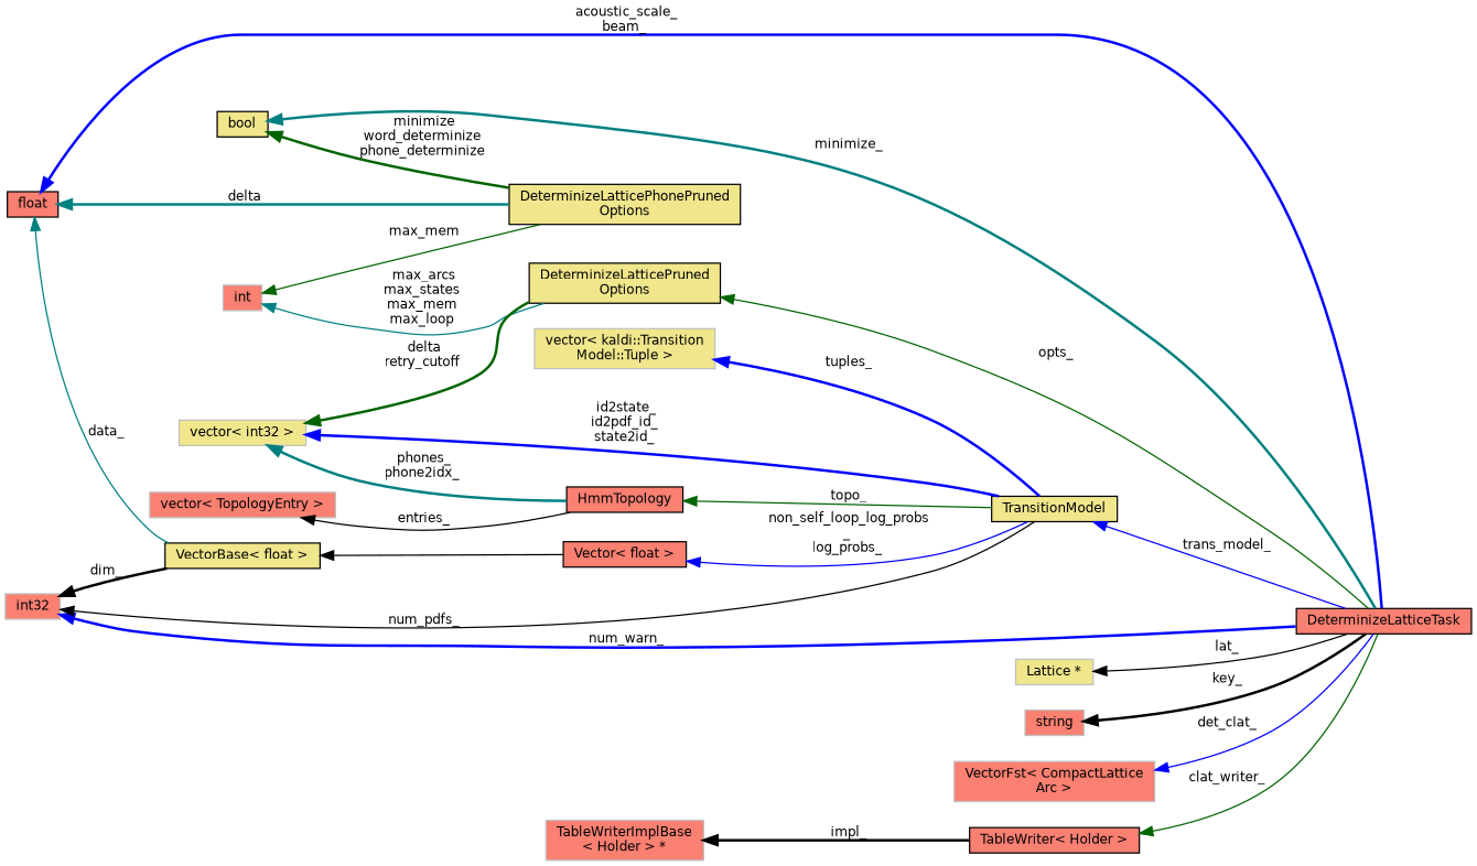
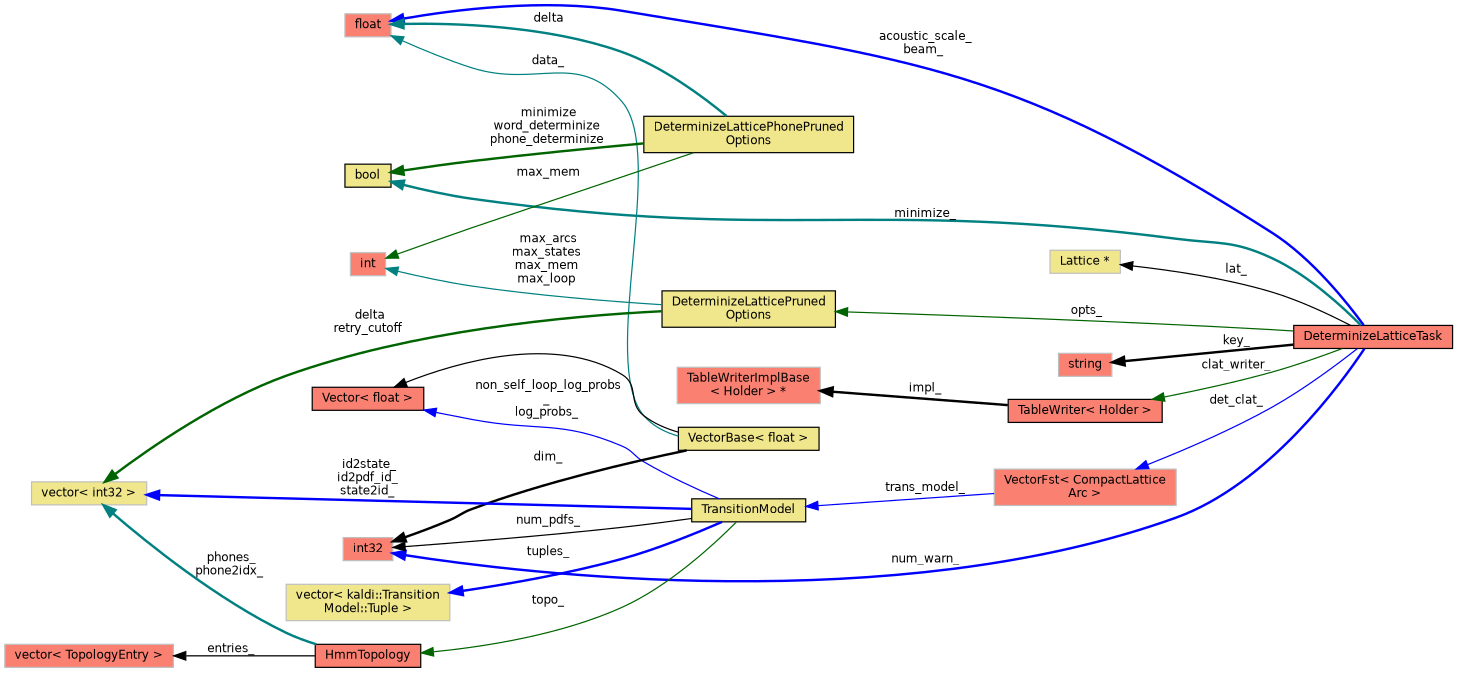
  digraph {
    rankdir=LR
    node [color=black fillcolor=salmon fontname=Helvetica fontsize=10 shape=record style=filled]
    edge [color=blue dir=back fontname=Helvetica fontsize=10 labelfontname=Helvetica labelfontsize=10 style=solid]
    n1 [fontcolor=black height=0.2 label=DeterminizeLatticeTask width=0.4]
-   n2 [height=0.2 label=float width=0.4]
+   n2 [color=grey75 height=0.2 label=float width=0.4]
    n3 [fillcolor=khaki height=0.2 label="DeterminizeLatticePhonePruned\lOptions" width=0.4]
    n4 [fillcolor=khaki height=0.2 label="VectorBase\< float \>" width=0.4]
    n5 [fillcolor=khaki height=0.2 label="DeterminizeLatticePruned\lOptions" width=0.4]
    n6 [height=0.2 label="Vector\< float \>" width=0.4]
    n7 [color=grey75 fillcolor=khaki height=0.2 label="Lattice *" width=0.4]
    n8 [fillcolor=khaki height=0.2 label=bool width=0.4]
    n9 [color=grey75 height=0.2 label=string width=0.4]
    n10 [color=grey75 height=0.2 label=int width=0.4]
    n11 [color=grey75 height=0.2 label="VectorFst\< CompactLattice\lArc \>" width=0.4]
    n12 [height=0.2 label="TableWriter\< Holder \>" width=0.4]
    n13 [color=grey75 height=0.2 label="TableWriterImplBase\l\< Holder \> *" width=0.4]
    n14 [color=grey75 height=0.2 label=int32 width=0.4]
    n15 [fillcolor=khaki height=0.2 label=TransitionModel width=0.4]
    n16 [height=0.2 label=HmmTopology width=0.4]
    n17 [color=grey75 fillcolor=khaki height=0.2 label="vector\< int32 \>" width=0.4]
    n18 [color=grey75 height=0.2 label="vector\< TopologyEntry \>" width=0.4]
    n19 [color=grey75 fillcolor=khaki height=0.2 label="vector\< kaldi::Transition\lModel::Tuple \>" width=0.4]
    n2 -> n1 [label=" acoustic_scale_\nbeam_" style=bold]
    n2 -> n3 [color=teal label=" delta" style=bold]
    n2 -> n4 [color=teal label=" data_"]
-   n4 -> n6 [color=black]
+   n6 -> n4 [color=black]
    n5 -> n1 [color=darkgreen label=" opts_"]
    n6 -> n15 [label=" non_self_loop_log_probs\l_\nlog_probs_"]
    n7 -> n1 [color=black label=" lat_"]
    n8 -> n1 [color=teal label=" minimize_" style=bold]
    n8 -> n3 [color=darkgreen label=" minimize\nword_determinize\nphone_determinize" style=bold]
    n9 -> n1 [color=black label=" key_" style=bold]
    n10 -> n3 [color=darkgreen label=" max_mem"]
    n10 -> n5 [color=teal label=" max_arcs\nmax_states\nmax_mem\nmax_loop"]
    n11 -> n1 [label=" det_clat_"]
    n12 -> n1 [color=darkgreen label=" clat_writer_"]
    n13 -> n12 [color=black label=" impl_" style=bold]
    n14 -> n1 [label=" num_warn_" style=bold]
    n14 -> n4 [color=black label=" dim_" style=bold]
    n14 -> n15 [color=black label=" num_pdfs_"]
-   n15 -> n1 [label=" trans_model_"]
+   n15 -> n11 [label=" trans_model_"]
    n16 -> n15 [color=darkgreen label=" topo_"]
    n17 -> n5 [color=darkgreen label=" delta\nretry_cutoff" style=bold]
    n17 -> n15 [label=" id2state_\nid2pdf_id_\nstate2id_" style=bold]
    n17 -> n16 [color=teal label=" phones_\nphone2idx_" style=bold]
    n18 -> n16 [color=black label=" entries_"]
    n19 -> n15 [label=" tuples_" style=bold]
  }
